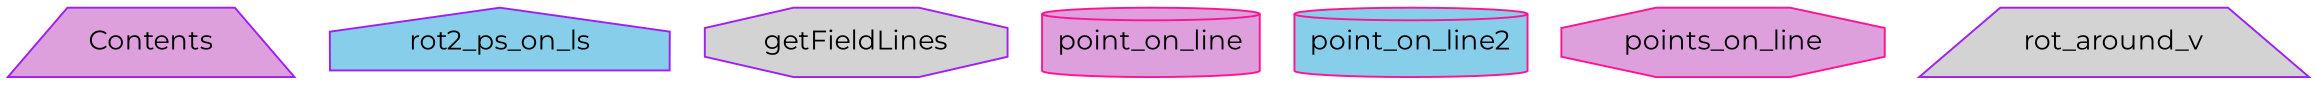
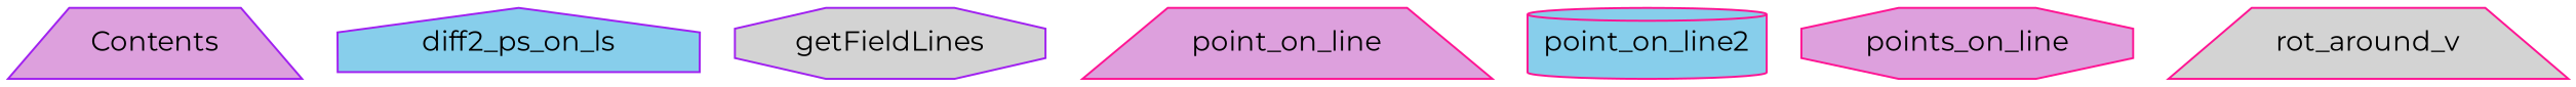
  digraph {
    fontname=Montserrat
    node [style=filled fillcolor=plum color=purple shape=trapezium fontname=Montserrat]
    Contents
-   diff2_ps_on_ls [fillcolor=skyblue shape=house label=rot2_ps_on_ls]
+   diff2_ps_on_ls [fillcolor=skyblue shape=house]
    getFieldLines [fillcolor=lightgrey shape=octagon]
-   point_on_line [color=deeppink shape=cylinder]
+   point_on_line [color=deeppink]
    point_on_line2 [fillcolor=skyblue color=deeppink shape=cylinder]
    points_on_line [color=deeppink shape=octagon]
-   rot_around_v [fillcolor=lightgrey]
+   rot_around_v [fillcolor=lightgrey color=deeppink]
  }
